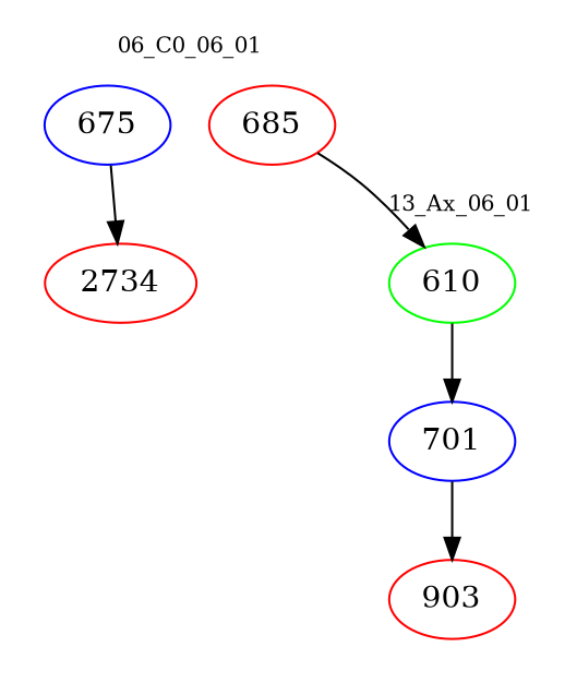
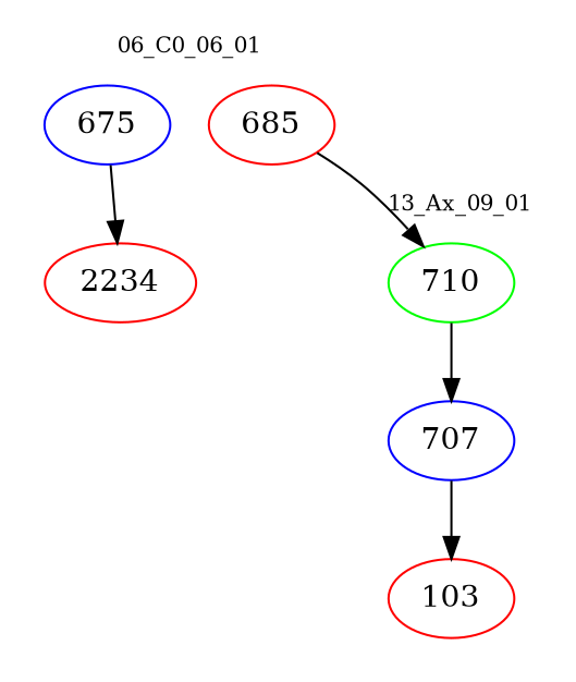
  digraph {
    node [color=red]
    edge [color=black]
-   n1 [color=green label=610]
-   n2 [color=blue label=701]
-   n3 [label=903]
+   n1 [color=green label=710]
+   n2 [color=blue label=707]
+   n3 [label=103]
    n4 [label=685]
    n5 [color=blue label=675]
-   n6 [label=2734]
+   n6 [label=2234]
    subgraph cluster_1 {
      color=white
      fontsize=10
-     label="13_Ax_06_01"
+     label="13_Ax_09_01"
      n1
      n2
      n3
    }
    subgraph cluster_2 {
      color=white
      fontsize=10
      label="06_C0_06_01"
      n4
      n5
      n6
    }
    n1 -> n2
    n2 -> n3
    n4 -> n1
    n5 -> n6
  }
